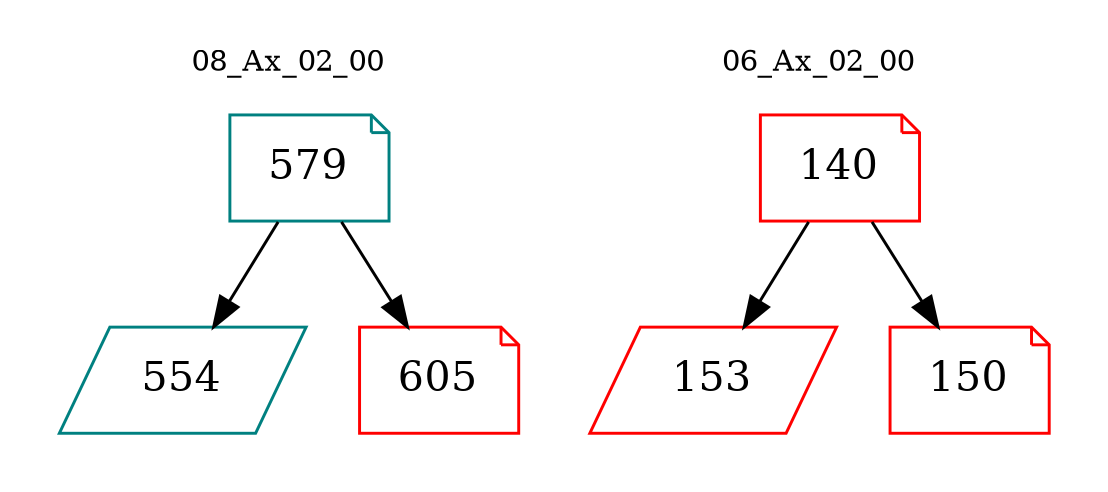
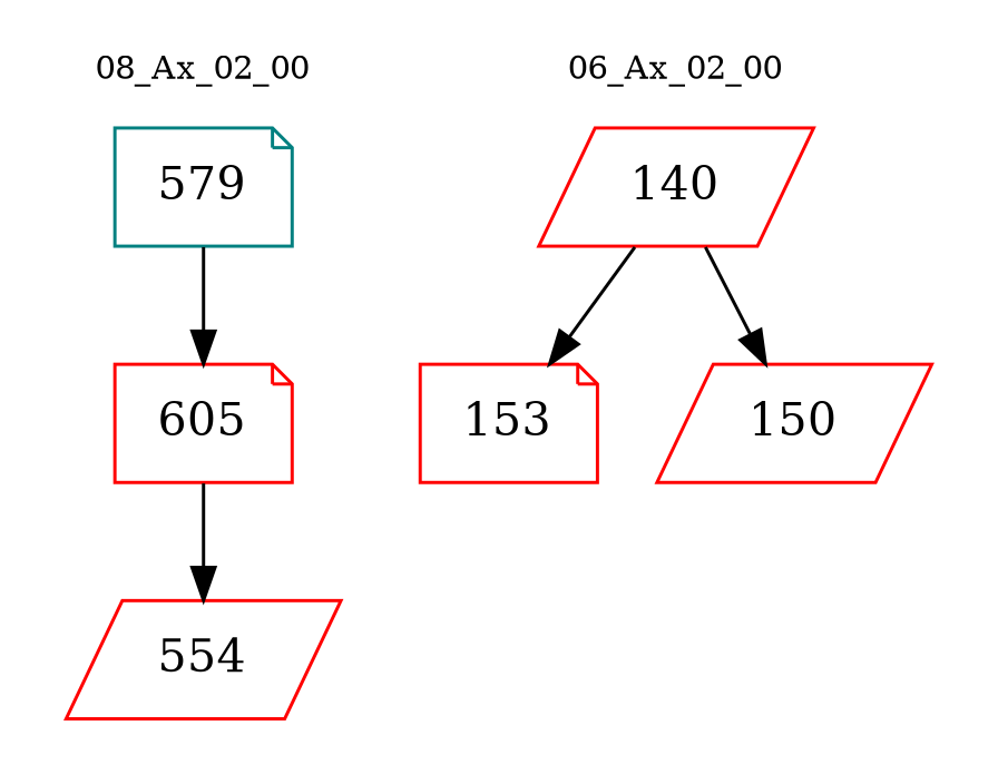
  digraph {
    node [color=red shape=note]
    edge [color=black]
    n1 [color=teal label=579]
-   n2 [color=teal label=554 shape=parallelogram]
+   n2 [label=554 shape=parallelogram]
    n3 [label=605]
-   n4 [label=140]
-   n5 [label=153 shape=parallelogram]
-   n6 [label=150]
+   n4 [label=140 shape=parallelogram]
+   n5 [label=153]
+   n6 [label=150 shape=parallelogram]
    subgraph cluster_1 {
      color=white
      fontsize=10
      label="08_Ax_02_00"
      n1
      n2
      n3
    }
    subgraph cluster_2 {
      color=white
      fontsize=10
      label="06_Ax_02_00"
      n4
      n5
      n6
    }
-   n1 -> n2
+   n3 -> n2
    n1 -> n3
    n4 -> n5
    n4 -> n6
  }
